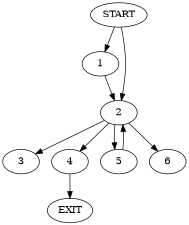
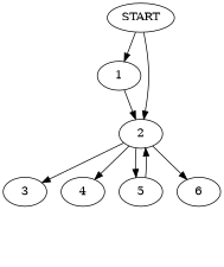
  digraph {
    n1 [label=START]
    1
    2
-   n4 [label=EXIT]
    3
    4
    5
    6
    n1 -> 1
    n1 -> 2
    1 -> 2
    2 -> 3
    2 -> 4
    2 -> 5
    2 -> 6
-   4 -> n4
    5 -> 2
  }
